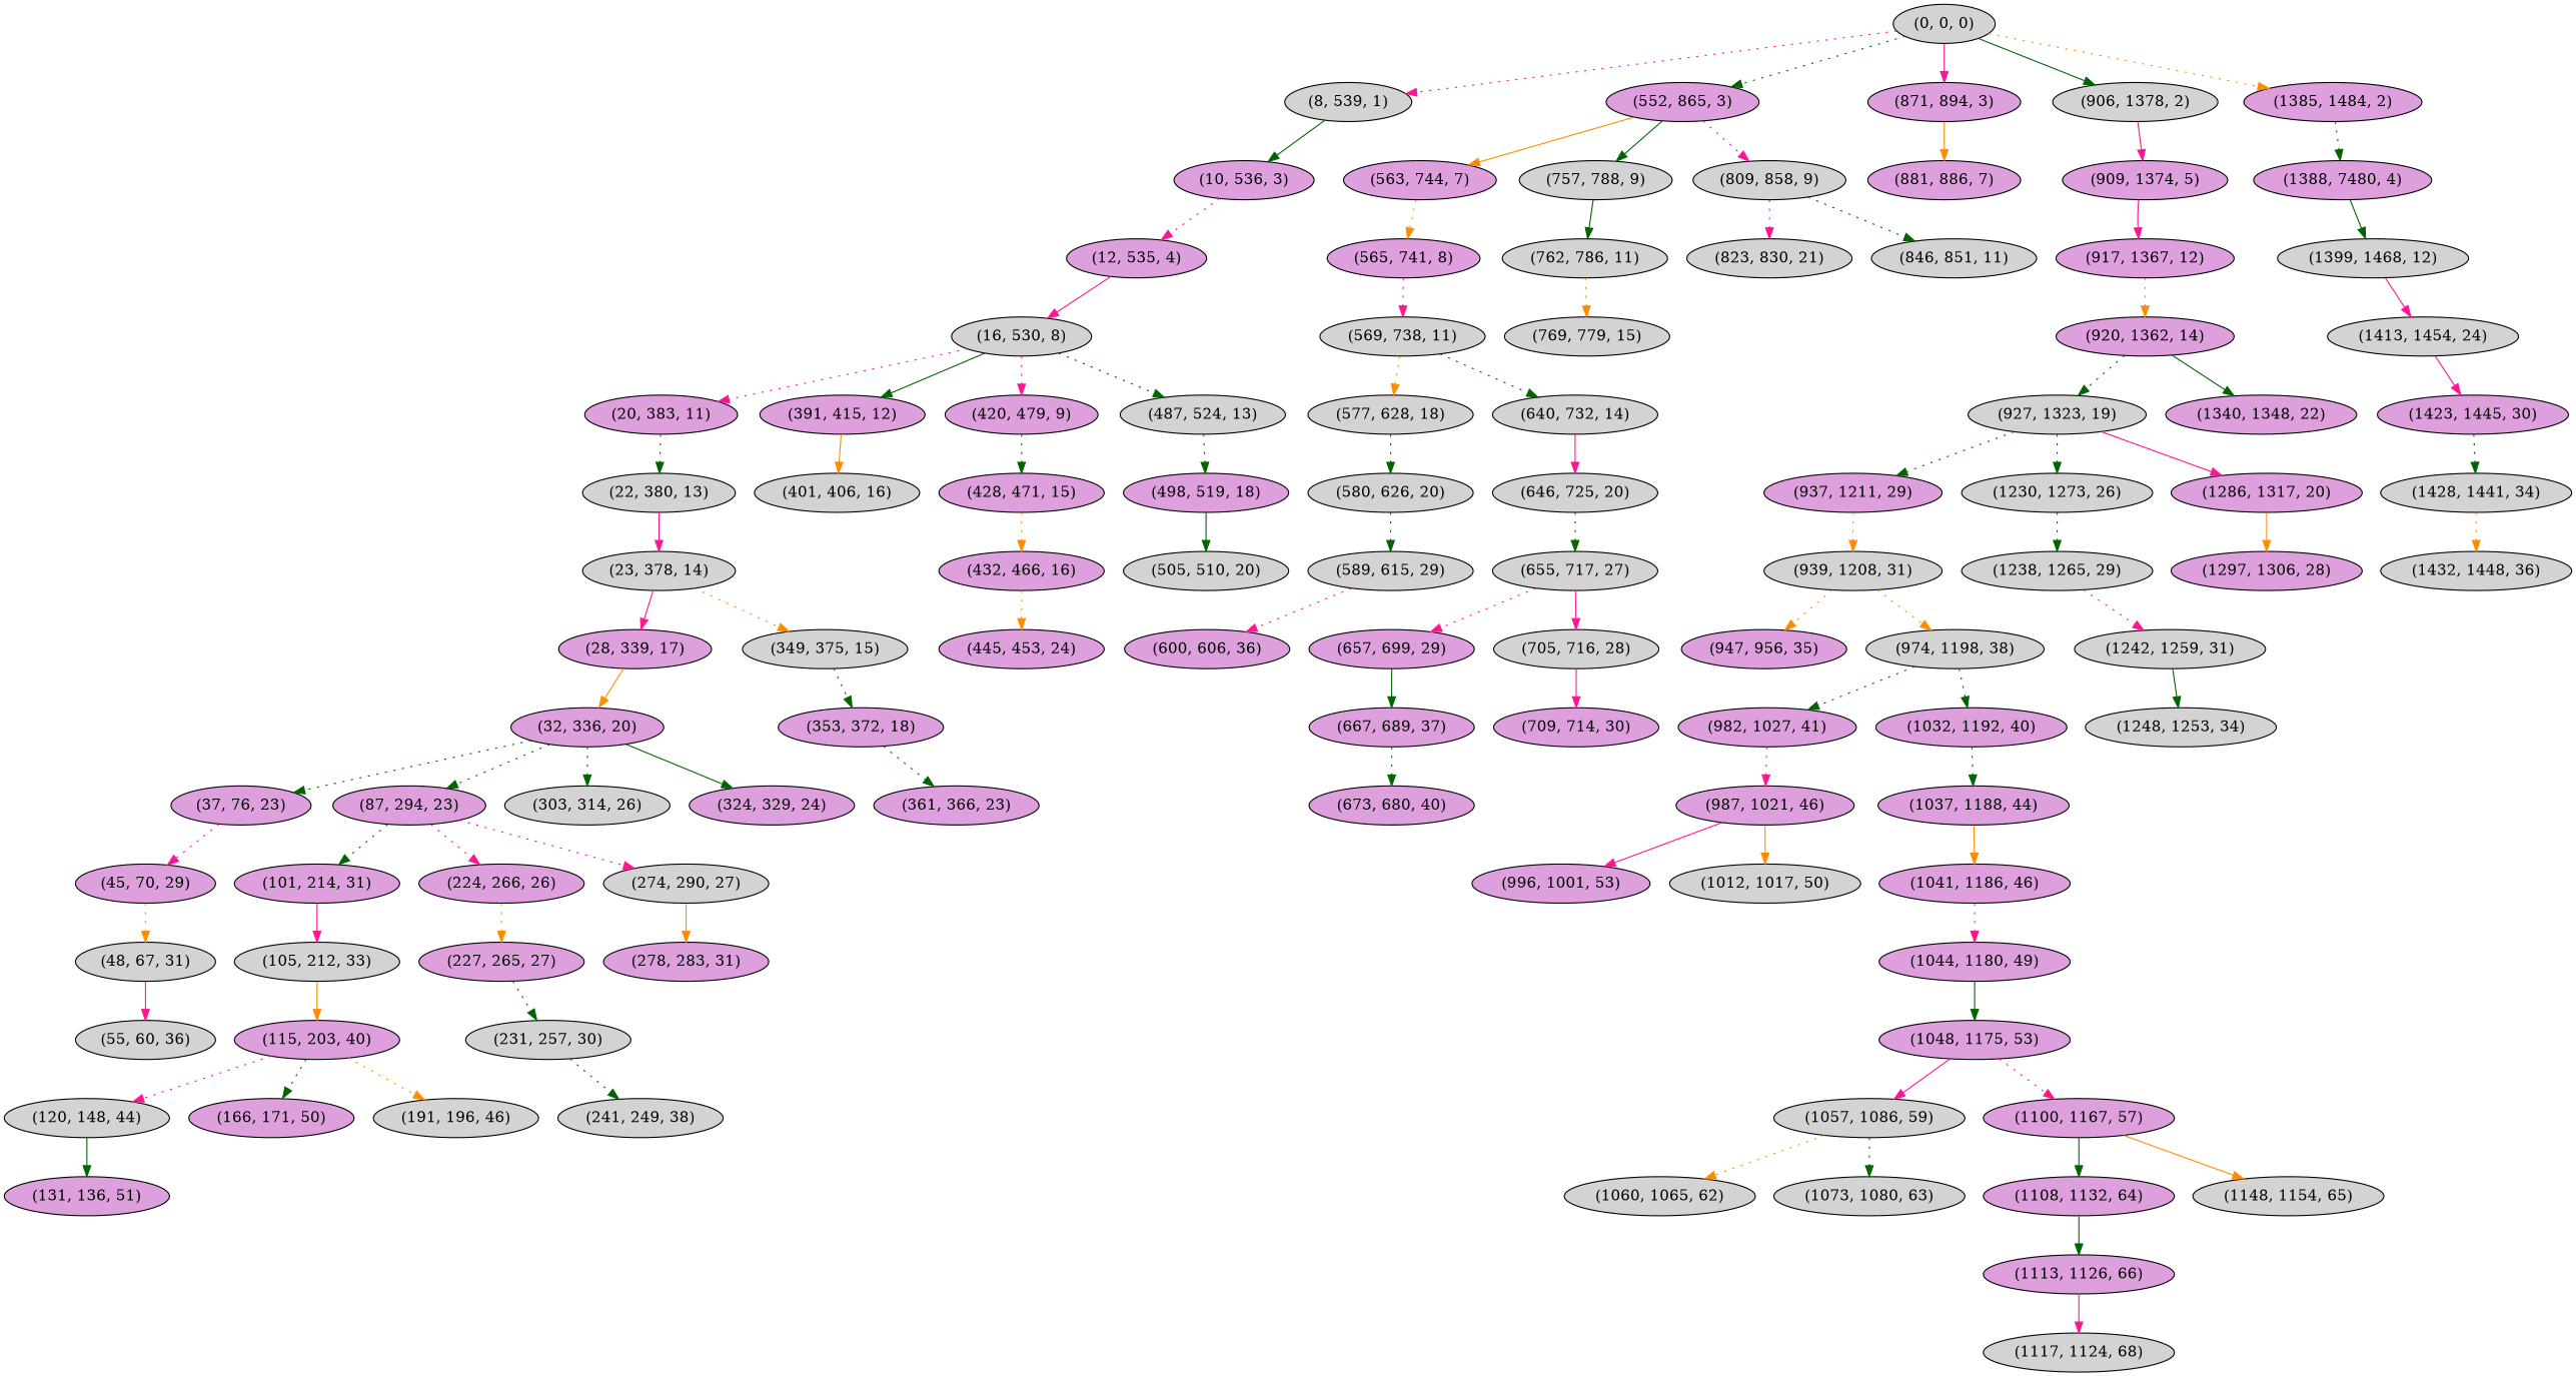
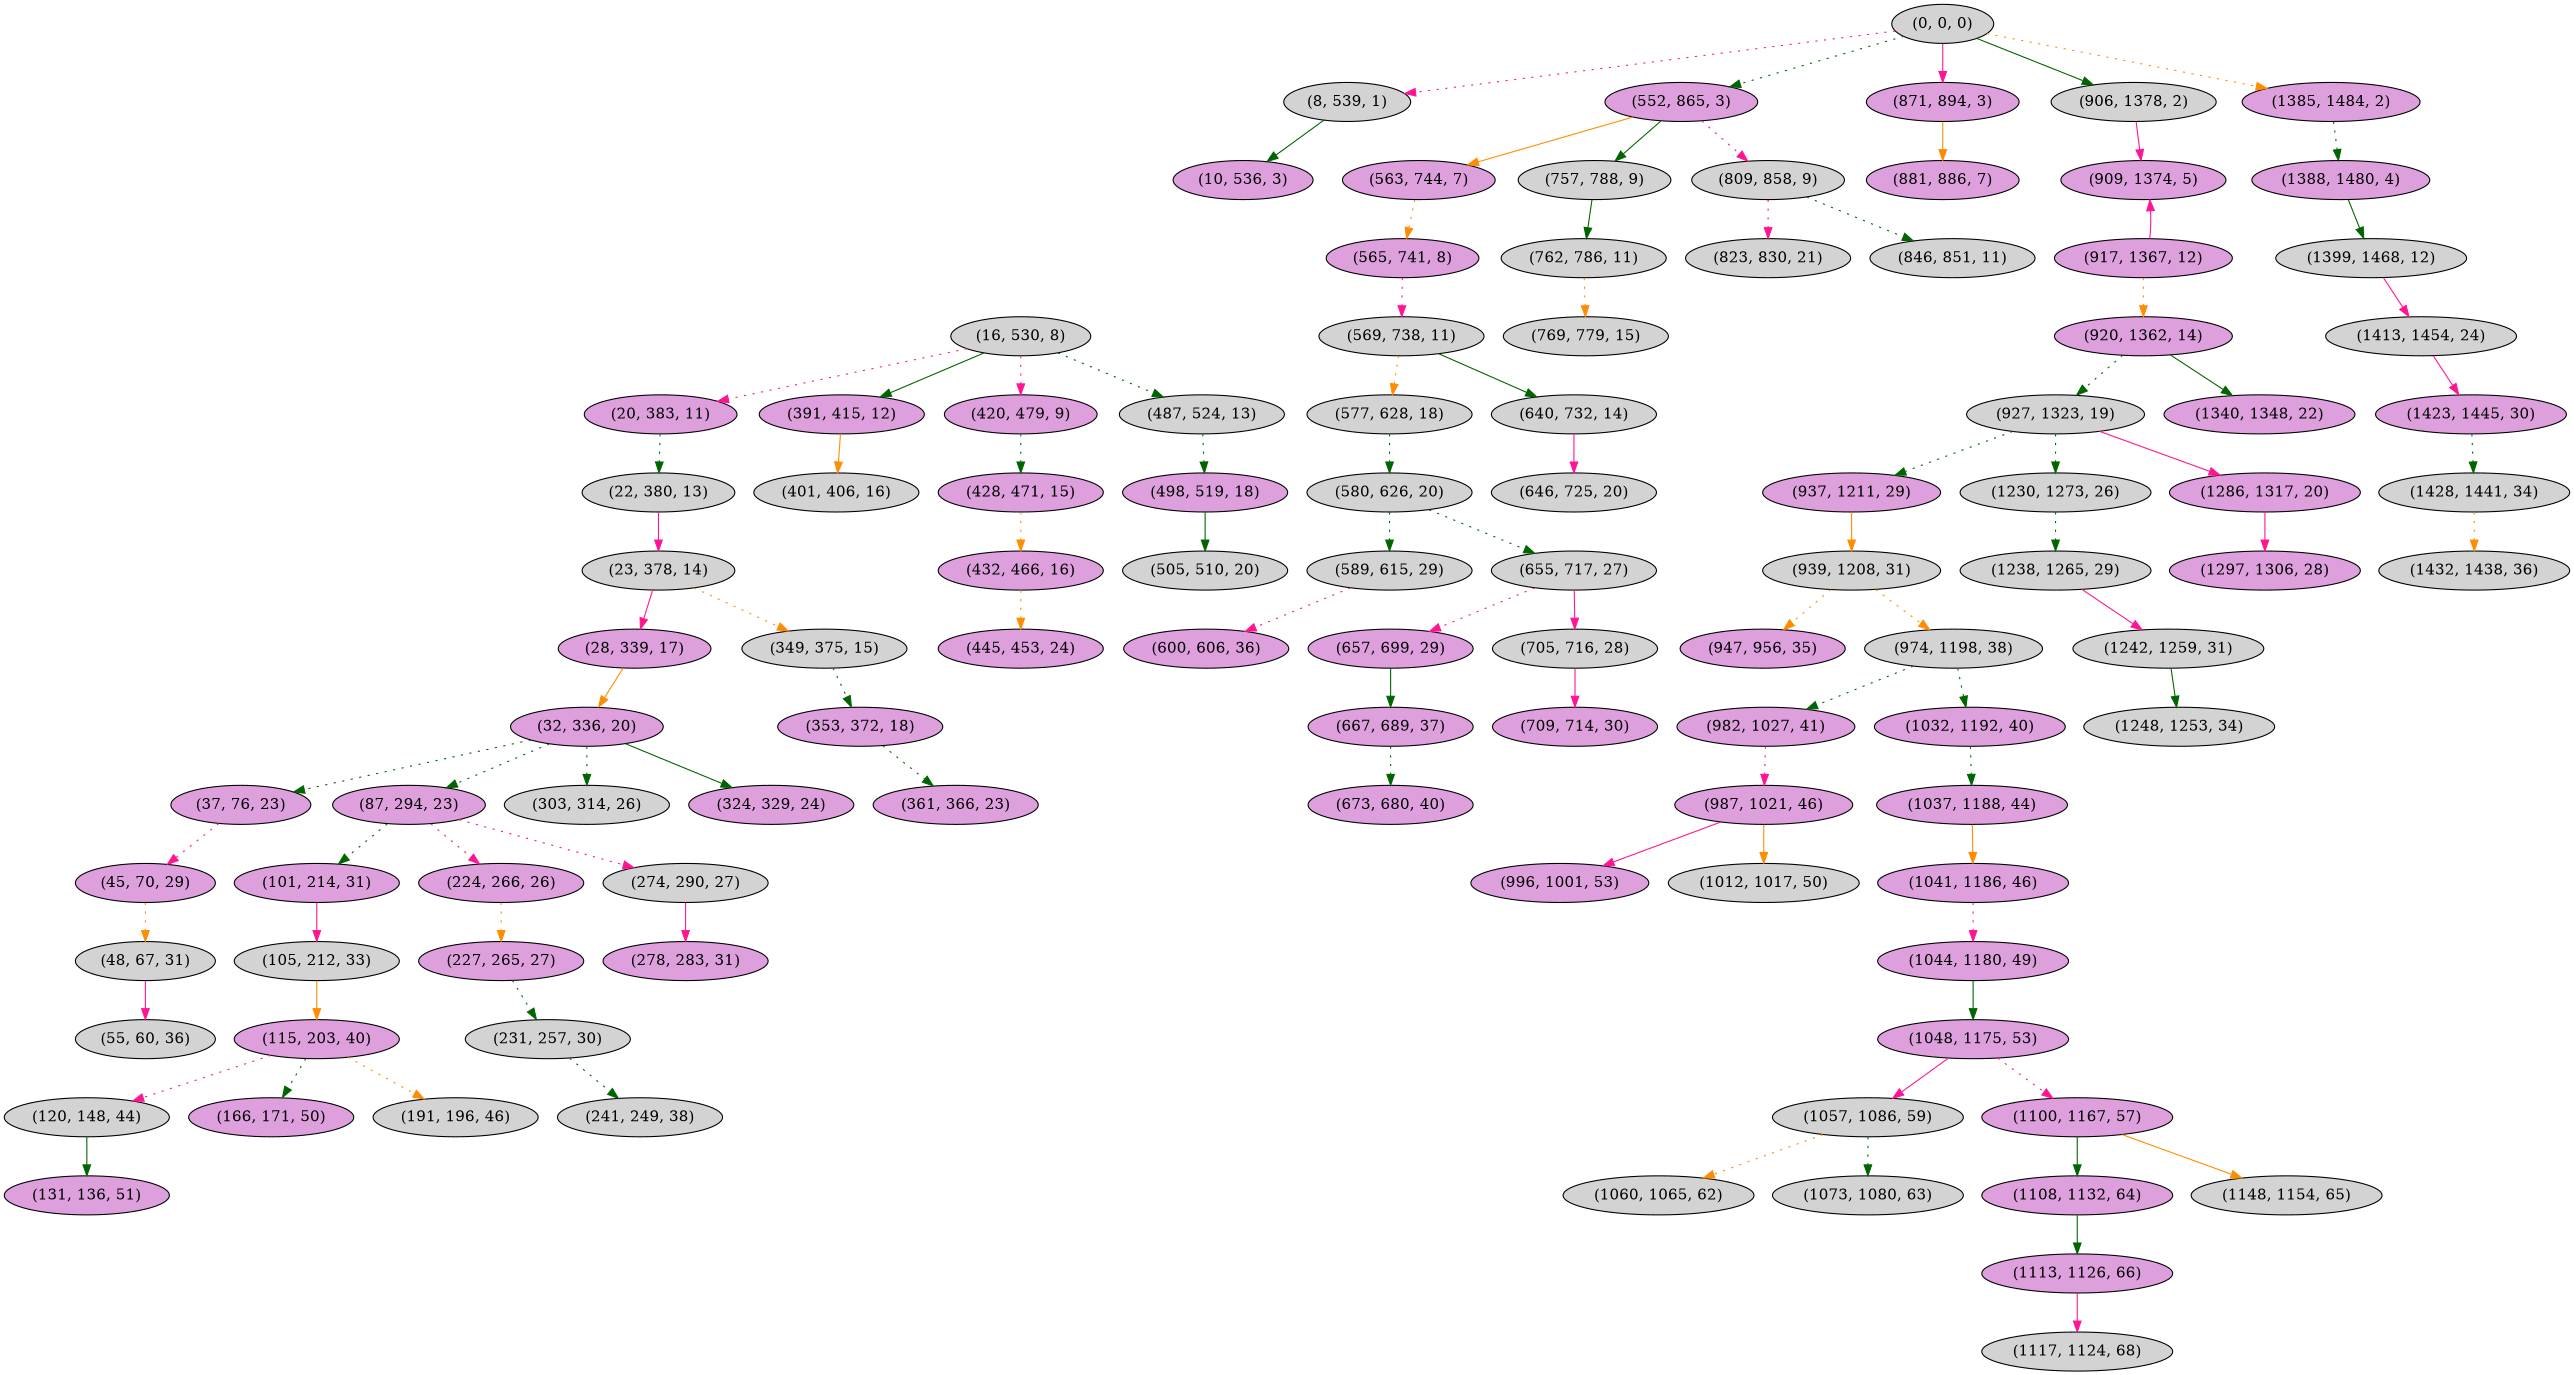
  digraph {
    node [fillcolor=plum style=filled]
    edge [color=darkgreen style=dotted]
    "(0, 0, 0)" [fillcolor=lightgrey]
    "(8, 539, 1)" [fillcolor=lightgrey]
    "(552, 865, 3)"
    "(871, 894, 3)"
    "(906, 1378, 2)" [fillcolor=lightgrey]
    "(1385, 1484, 2)"
    "(10, 536, 3)"
    "(563, 744, 7)"
    "(757, 788, 9)" [fillcolor=lightgrey]
    "(809, 858, 9)" [fillcolor=lightgrey]
    "(881, 886, 7)"
    "(909, 1374, 5)"
-   "(1388, 1480, 4)" [label="(1388, 7480, 4)"]
-   "(12, 535, 4)"
+   "(1388, 1480, 4)"
    "(16, 530, 8)" [fillcolor=lightgrey]
    "(20, 383, 11)"
    "(391, 415, 12)"
    "(420, 479, 9)"
    "(487, 524, 13)" [fillcolor=lightgrey]
    "(22, 380, 13)" [fillcolor=lightgrey]
    "(401, 406, 16)" [fillcolor=lightgrey]
    "(428, 471, 15)"
    "(498, 519, 18)"
    "(23, 378, 14)" [fillcolor=lightgrey]
    "(28, 339, 17)"
    "(349, 375, 15)" [fillcolor=lightgrey]
    "(32, 336, 20)"
    "(353, 372, 18)"
    "(37, 76, 23)"
    "(87, 294, 23)"
    "(303, 314, 26)" [fillcolor=lightgrey]
    "(324, 329, 24)"
    "(45, 70, 29)"
    "(101, 214, 31)"
    "(224, 266, 26)"
    "(274, 290, 27)" [fillcolor=lightgrey]
    "(48, 67, 31)" [fillcolor=lightgrey]
    "(55, 60, 36)" [fillcolor=lightgrey]
    "(105, 212, 33)" [fillcolor=lightgrey]
    "(227, 265, 27)"
    "(278, 283, 31)"
    "(115, 203, 40)"
    "(120, 148, 44)" [fillcolor=lightgrey]
    "(166, 171, 50)"
    "(191, 196, 46)" [fillcolor=lightgrey]
    "(131, 136, 51)"
    "(231, 257, 30)" [fillcolor=lightgrey]
    "(241, 249, 38)" [fillcolor=lightgrey]
    "(361, 366, 23)"
    "(432, 466, 16)"
    "(445, 453, 24)"
    "(505, 510, 20)" [fillcolor=lightgrey]
    "(565, 741, 8)"
    "(762, 786, 11)" [fillcolor=lightgrey]
    "(823, 830, 21)" [fillcolor=lightgrey]
    "(846, 851, 11)" [fillcolor=lightgrey]
    "(569, 738, 11)" [fillcolor=lightgrey]
    "(577, 628, 18)" [fillcolor=lightgrey]
    "(640, 732, 14)" [fillcolor=lightgrey]
    "(580, 626, 20)" [fillcolor=lightgrey]
    "(646, 725, 20)" [fillcolor=lightgrey]
    "(589, 615, 29)" [fillcolor=lightgrey]
    "(600, 606, 36)"
    "(655, 717, 27)" [fillcolor=lightgrey]
    "(657, 699, 29)"
    "(705, 716, 28)" [fillcolor=lightgrey]
    "(667, 689, 37)"
    "(709, 714, 30)"
    "(673, 680, 40)"
    "(769, 779, 15)" [fillcolor=lightgrey]
    "(917, 1367, 12)"
    "(920, 1362, 14)"
    "(927, 1323, 19)" [fillcolor=lightgrey]
    "(1340, 1348, 22)"
    "(937, 1211, 29)"
    "(1230, 1273, 26)" [fillcolor=lightgrey]
    "(1286, 1317, 20)"
    "(939, 1208, 31)" [fillcolor=lightgrey]
    "(1238, 1265, 29)" [fillcolor=lightgrey]
    "(1297, 1306, 28)"
    "(947, 956, 35)"
    "(974, 1198, 38)" [fillcolor=lightgrey]
    "(982, 1027, 41)"
    "(1032, 1192, 40)"
    "(987, 1021, 46)"
    "(1037, 1188, 44)"
    "(996, 1001, 53)"
    "(1012, 1017, 50)" [fillcolor=lightgrey]
    "(1041, 1186, 46)"
    "(1044, 1180, 49)"
    "(1048, 1175, 53)"
    "(1057, 1086, 59)" [fillcolor=lightgrey]
    "(1100, 1167, 57)"
    "(1060, 1065, 62)" [fillcolor=lightgrey]
    "(1073, 1080, 63)" [fillcolor=lightgrey]
    "(1108, 1132, 64)"
    "(1148, 1154, 65)" [fillcolor=lightgrey]
    "(1113, 1126, 66)"
    "(1117, 1124, 68)" [fillcolor=lightgrey]
    "(1242, 1259, 31)" [fillcolor=lightgrey]
    "(1248, 1253, 34)" [fillcolor=lightgrey]
    "(1399, 1468, 12)" [fillcolor=lightgrey]
    "(1413, 1454, 24)" [fillcolor=lightgrey]
    "(1423, 1445, 30)"
    "(1428, 1441, 34)" [fillcolor=lightgrey]
-   "(1432, 1438, 36)" [fillcolor=lightgrey label="(1432, 1448, 36)"]
+   "(1432, 1438, 36)" [fillcolor=lightgrey]
    "(0, 0, 0)" -> "(8, 539, 1)" [color=deeppink]
    "(0, 0, 0)" -> "(552, 865, 3)"
    "(0, 0, 0)" -> "(871, 894, 3)" [color=deeppink style=solid]
    "(0, 0, 0)" -> "(906, 1378, 2)" [style=solid]
    "(0, 0, 0)" -> "(1385, 1484, 2)" [color=darkorange]
    "(8, 539, 1)" -> "(10, 536, 3)" [style=solid]
    "(552, 865, 3)" -> "(563, 744, 7)" [color=darkorange style=solid]
    "(552, 865, 3)" -> "(757, 788, 9)" [style=solid]
    "(552, 865, 3)" -> "(809, 858, 9)" [color=deeppink]
    "(871, 894, 3)" -> "(881, 886, 7)" [color=darkorange style=solid]
    "(906, 1378, 2)" -> "(909, 1374, 5)" [color=deeppink style=solid]
    "(1385, 1484, 2)" -> "(1388, 1480, 4)"
-   "(10, 536, 3)" -> "(12, 535, 4)" [color=deeppink]
    "(563, 744, 7)" -> "(565, 741, 8)" [color=darkorange]
    "(757, 788, 9)" -> "(762, 786, 11)" [style=solid]
    "(809, 858, 9)" -> "(823, 830, 21)" [color=deeppink]
    "(809, 858, 9)" -> "(846, 851, 11)"
-   "(909, 1374, 5)" -> "(917, 1367, 12)" [color=deeppink style=solid]
+   "(917, 1367, 12)" -> "(909, 1374, 5)" [color=deeppink style=solid]
    "(1388, 1480, 4)" -> "(1399, 1468, 12)" [style=solid]
-   "(12, 535, 4)" -> "(16, 530, 8)" [color=deeppink style=solid]
    "(16, 530, 8)" -> "(20, 383, 11)" [color=deeppink]
    "(16, 530, 8)" -> "(391, 415, 12)" [style=solid]
    "(16, 530, 8)" -> "(420, 479, 9)" [color=deeppink]
    "(16, 530, 8)" -> "(487, 524, 13)"
    "(20, 383, 11)" -> "(22, 380, 13)"
    "(391, 415, 12)" -> "(401, 406, 16)" [color=darkorange style=solid]
    "(420, 479, 9)" -> "(428, 471, 15)"
    "(487, 524, 13)" -> "(498, 519, 18)"
    "(22, 380, 13)" -> "(23, 378, 14)" [color=deeppink style=solid]
    "(428, 471, 15)" -> "(432, 466, 16)" [color=darkorange]
    "(498, 519, 18)" -> "(505, 510, 20)" [style=solid]
    "(23, 378, 14)" -> "(28, 339, 17)" [color=deeppink style=solid]
    "(23, 378, 14)" -> "(349, 375, 15)" [color=darkorange]
    "(28, 339, 17)" -> "(32, 336, 20)" [color=darkorange style=solid]
    "(349, 375, 15)" -> "(353, 372, 18)"
    "(32, 336, 20)" -> "(37, 76, 23)"
    "(32, 336, 20)" -> "(87, 294, 23)"
    "(32, 336, 20)" -> "(303, 314, 26)"
    "(32, 336, 20)" -> "(324, 329, 24)" [style=solid]
    "(353, 372, 18)" -> "(361, 366, 23)"
    "(37, 76, 23)" -> "(45, 70, 29)" [color=deeppink]
    "(87, 294, 23)" -> "(101, 214, 31)"
    "(87, 294, 23)" -> "(224, 266, 26)" [color=deeppink]
    "(87, 294, 23)" -> "(274, 290, 27)" [color=deeppink]
    "(45, 70, 29)" -> "(48, 67, 31)" [color=darkorange]
    "(101, 214, 31)" -> "(105, 212, 33)" [color=deeppink style=solid]
    "(224, 266, 26)" -> "(227, 265, 27)" [color=darkorange]
-   "(274, 290, 27)" -> "(278, 283, 31)" [color=darkorange style=solid]
+   "(274, 290, 27)" -> "(278, 283, 31)" [color=deeppink style=solid]
    "(48, 67, 31)" -> "(55, 60, 36)" [color=deeppink style=solid]
    "(105, 212, 33)" -> "(115, 203, 40)" [color=darkorange style=solid]
    "(227, 265, 27)" -> "(231, 257, 30)"
    "(115, 203, 40)" -> "(120, 148, 44)" [color=deeppink]
    "(115, 203, 40)" -> "(166, 171, 50)"
    "(115, 203, 40)" -> "(191, 196, 46)" [color=darkorange]
    "(120, 148, 44)" -> "(131, 136, 51)" [style=solid]
    "(231, 257, 30)" -> "(241, 249, 38)"
    "(432, 466, 16)" -> "(445, 453, 24)" [color=darkorange]
    "(565, 741, 8)" -> "(569, 738, 11)" [color=deeppink]
    "(762, 786, 11)" -> "(769, 779, 15)" [color=darkorange]
    "(569, 738, 11)" -> "(577, 628, 18)" [color=darkorange]
-   "(569, 738, 11)" -> "(640, 732, 14)"
+   "(569, 738, 11)" -> "(640, 732, 14)" [style=solid]
    "(577, 628, 18)" -> "(580, 626, 20)"
    "(640, 732, 14)" -> "(646, 725, 20)" [color=deeppink style=solid]
    "(580, 626, 20)" -> "(589, 615, 29)"
-   "(646, 725, 20)" -> "(655, 717, 27)"
+   "(580, 626, 20)" -> "(655, 717, 27)"
    "(589, 615, 29)" -> "(600, 606, 36)" [color=deeppink]
    "(655, 717, 27)" -> "(657, 699, 29)" [color=deeppink]
    "(655, 717, 27)" -> "(705, 716, 28)" [color=deeppink style=solid]
    "(657, 699, 29)" -> "(667, 689, 37)" [style=solid]
    "(705, 716, 28)" -> "(709, 714, 30)" [color=deeppink style=solid]
    "(667, 689, 37)" -> "(673, 680, 40)"
    "(917, 1367, 12)" -> "(920, 1362, 14)" [color=darkorange]
    "(920, 1362, 14)" -> "(927, 1323, 19)"
    "(920, 1362, 14)" -> "(1340, 1348, 22)" [style=solid]
    "(927, 1323, 19)" -> "(937, 1211, 29)"
    "(927, 1323, 19)" -> "(1230, 1273, 26)"
    "(927, 1323, 19)" -> "(1286, 1317, 20)" [color=deeppink style=solid]
-   "(937, 1211, 29)" -> "(939, 1208, 31)" [color=darkorange]
+   "(937, 1211, 29)" -> "(939, 1208, 31)" [color=darkorange style=solid]
    "(1230, 1273, 26)" -> "(1238, 1265, 29)"
-   "(1286, 1317, 20)" -> "(1297, 1306, 28)" [color=darkorange style=solid]
+   "(1286, 1317, 20)" -> "(1297, 1306, 28)" [color=deeppink style=solid]
    "(939, 1208, 31)" -> "(947, 956, 35)" [color=darkorange]
    "(939, 1208, 31)" -> "(974, 1198, 38)" [color=darkorange]
-   "(1238, 1265, 29)" -> "(1242, 1259, 31)" [color=deeppink]
+   "(1238, 1265, 29)" -> "(1242, 1259, 31)" [color=deeppink style=solid]
    "(974, 1198, 38)" -> "(982, 1027, 41)"
    "(974, 1198, 38)" -> "(1032, 1192, 40)"
    "(982, 1027, 41)" -> "(987, 1021, 46)" [color=deeppink]
    "(1032, 1192, 40)" -> "(1037, 1188, 44)"
    "(987, 1021, 46)" -> "(996, 1001, 53)" [color=deeppink style=solid]
    "(987, 1021, 46)" -> "(1012, 1017, 50)" [color=darkorange style=solid]
    "(1037, 1188, 44)" -> "(1041, 1186, 46)" [color=darkorange style=solid]
    "(1041, 1186, 46)" -> "(1044, 1180, 49)" [color=deeppink]
    "(1044, 1180, 49)" -> "(1048, 1175, 53)" [style=solid]
    "(1048, 1175, 53)" -> "(1057, 1086, 59)" [color=deeppink style=solid]
    "(1048, 1175, 53)" -> "(1100, 1167, 57)" [color=deeppink]
    "(1057, 1086, 59)" -> "(1060, 1065, 62)" [color=darkorange]
    "(1057, 1086, 59)" -> "(1073, 1080, 63)"
    "(1100, 1167, 57)" -> "(1108, 1132, 64)" [style=solid]
    "(1100, 1167, 57)" -> "(1148, 1154, 65)" [color=darkorange style=solid]
    "(1108, 1132, 64)" -> "(1113, 1126, 66)" [style=solid]
    "(1113, 1126, 66)" -> "(1117, 1124, 68)" [color=deeppink style=solid]
    "(1242, 1259, 31)" -> "(1248, 1253, 34)" [style=solid]
    "(1399, 1468, 12)" -> "(1413, 1454, 24)" [color=deeppink style=solid]
    "(1413, 1454, 24)" -> "(1423, 1445, 30)" [color=deeppink style=solid]
    "(1423, 1445, 30)" -> "(1428, 1441, 34)"
    "(1428, 1441, 34)" -> "(1432, 1438, 36)" [color=darkorange]
  }
